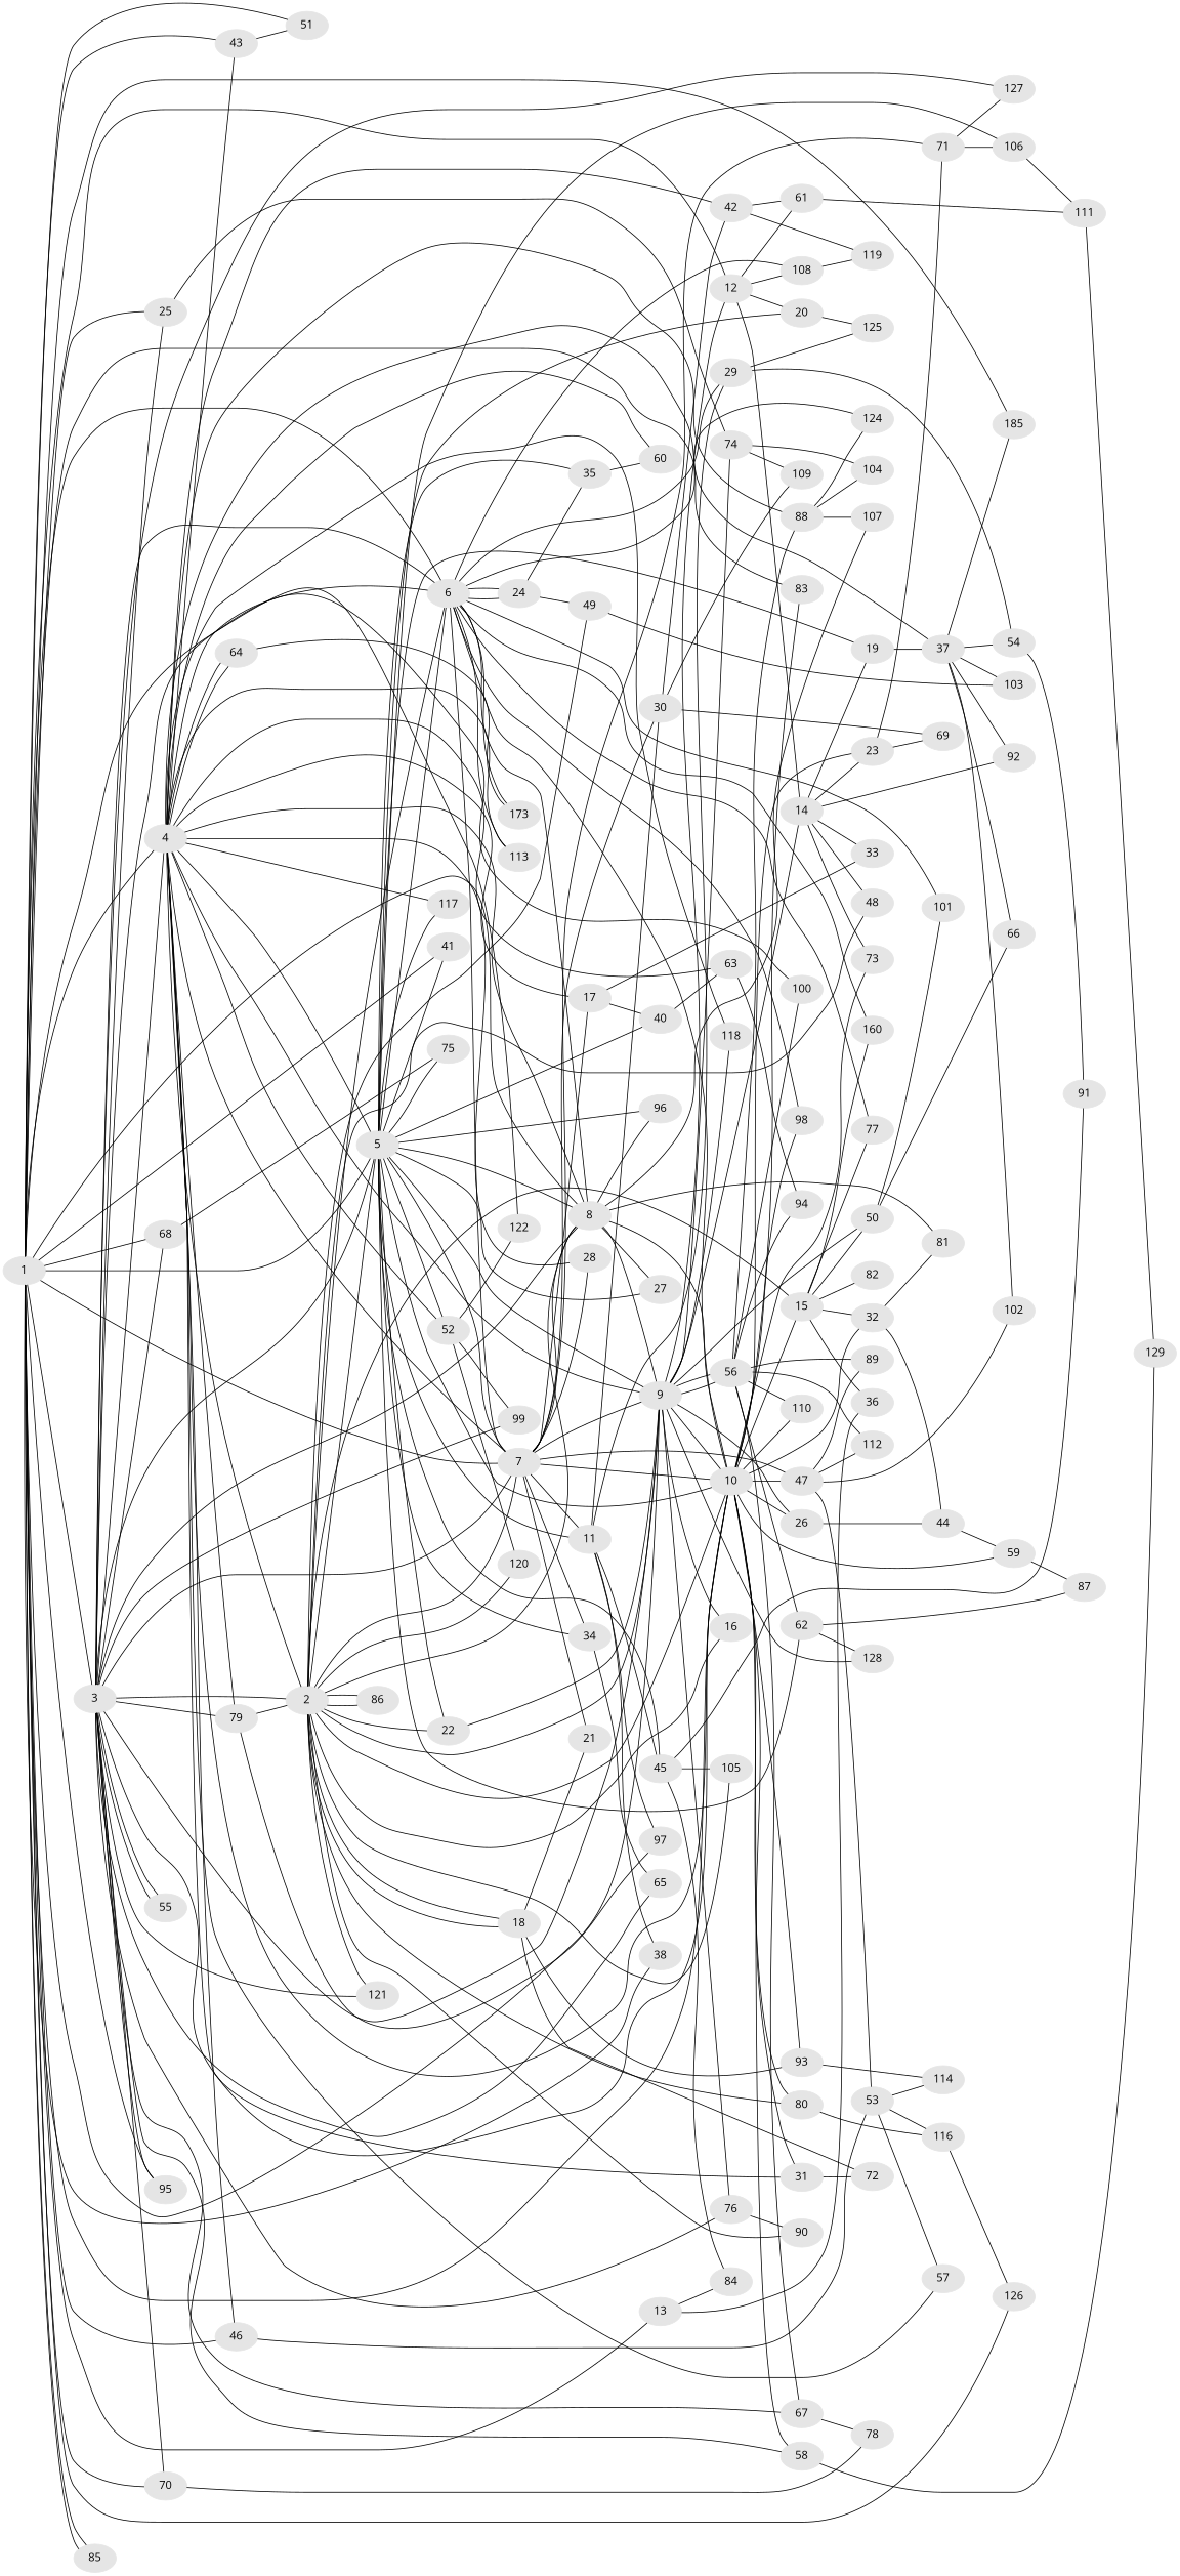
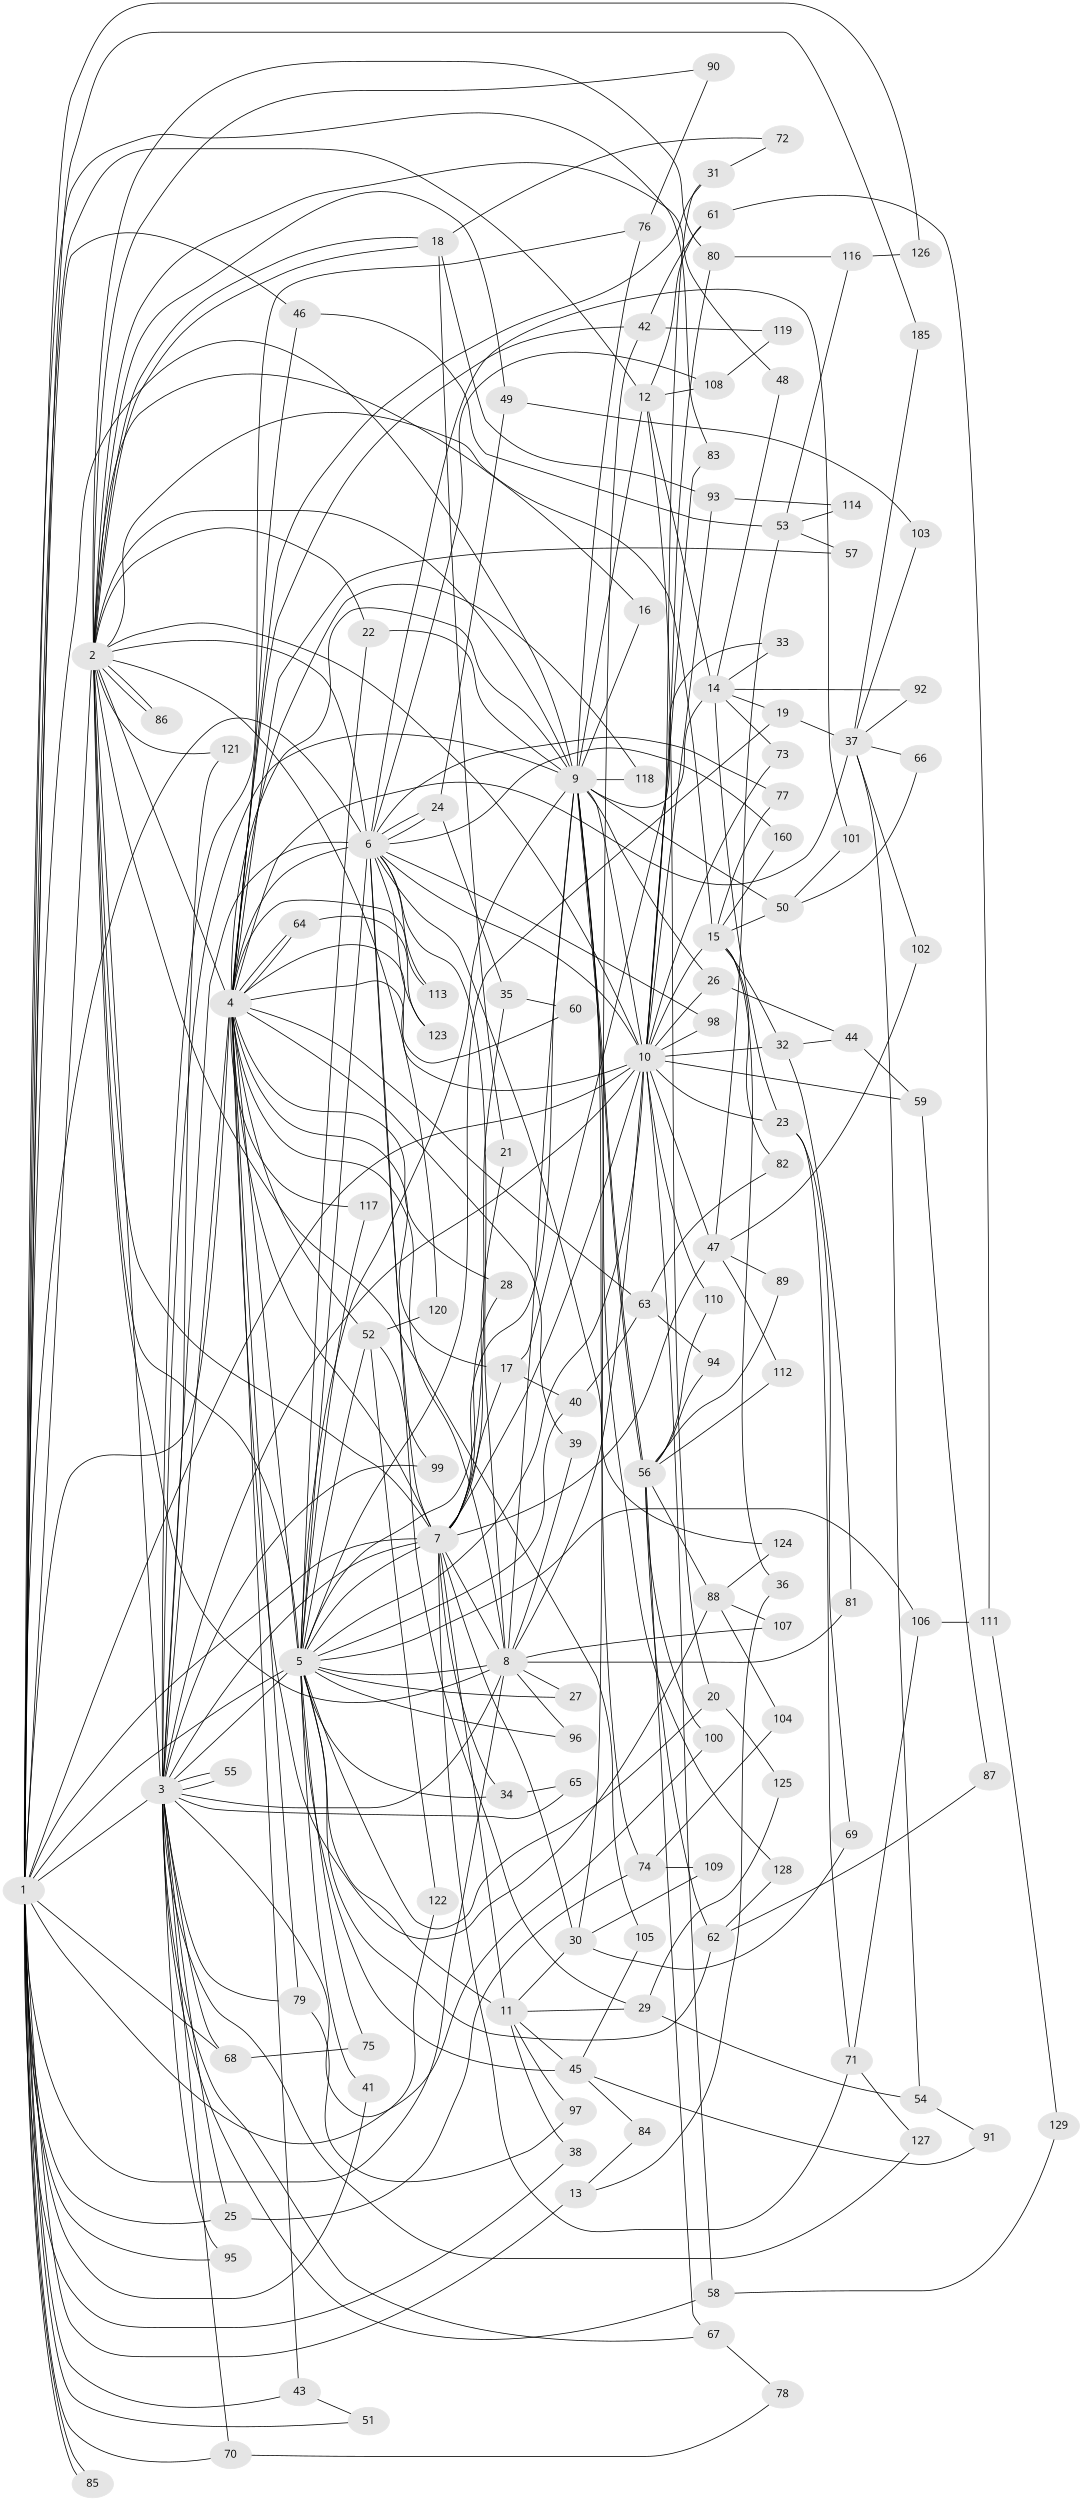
  graph {
    fontname="Open Sans"
    rankdir=LR
    node [color=gray90 fontname="Open Sans" style=filled]
    edge [fontname="Open Sans"]
    1
    2
    3
    4
    5
    6
    7
    8
    9
    10
    12
    13
    25
    38
    41
    43
    46
    51
    68
    70
    83
    85
    95
    n24 [label=185]
    122
    126
    15
    16
    18
    22
    48
    49
    80
    86
    90
    105
    120
    121
    55
    58
    65
    67
    76
    79
    99
    100
    127
    17
    28
    31
    37
+   39
    42
    52
    57
    60
    63
    64
    88
    113
    117
    118
    11
    19
    20
    27
    34
    35
    40
    45
    62
    75
    96
    106
    24
    29
    77
    98
    101
    108
-   123 [label=173]
+   123
    124
    n83 [label=160]
    21
    30
    47
    71
    81
    107
    14
    26
    50
    56
    74
    128
    23
    32
    59
    73
    93
    110
    61
    36
    84
    53
    78
    82
    72
    103
    116
    129
    97
    33
    92
    54
    66
    102
    119
    94
    104
    125
    91
    87
    111
    69
    109
    89
    112
    44
    114
-   79 -- 2
+   1 -- 2
    1 -- 3
    1 -- 4
    1 -- 5
    1 -- 6
    1 -- 7
    1 -- 8
    1 -- 9
    1 -- 10
    1 -- 12
    1 -- 13
    1 -- 25
    1 -- 38
    1 -- 41
    1 -- 43
    1 -- 46
    1 -- 51
    1 -- 68
    1 -- 70
    1 -- 83
    1 -- 85
    1 -- 85
    1 -- 95
    1 -- n24
    1 -- 122
    1 -- 126
    2 -- 3
    2 -- 4
    2 -- 5
    2 -- 6
    2 -- 7
    2 -- 8
    2 -- 9
    2 -- 10
    2 -- 15
    2 -- 16
    2 -- 18
    2 -- 18
    2 -- 22
    2 -- 48
    2 -- 49
    2 -- 80
    2 -- 86
    2 -- 86
    2 -- 90
    2 -- 105
    2 -- 120
    2 -- 121
    3 -- 4
    3 -- 5
    3 -- 6
    3 -- 7
    3 -- 8
    3 -- 9
    3 -- 10
    3 -- 25
    3 -- 68
    3 -- 70
    3 -- 95
    3 -- 121
    3 -- 55
    3 -- 55
    3 -- 58
    3 -- 65
    3 -- 67
    3 -- 76
    3 -- 79
    3 -- 99
    3 -- 100
    3 -- 127
    4 -- 5
    4 -- 6
    4 -- 7
    4 -- 8
    4 -- 9
    4 -- 10
    4 -- 43
    4 -- 46
    4 -- 79
    4 -- 17
    4 -- 28
    4 -- 31
    4 -- 37
+   4 -- 39
    4 -- 42
    4 -- 52
    4 -- 57
    4 -- 60
    4 -- 63
    4 -- 64
    4 -- 64
    4 -- 88
    4 -- 113
    4 -- 117
    4 -- 118
    5 -- 6
    5 -- 7
    5 -- 8
    5 -- 9
    5 -- 10
    5 -- 41
    5 -- 22
    5 -- 52
    5 -- 117
    5 -- 11
    5 -- 19
    5 -- 20
    5 -- 27
    5 -- 34
    5 -- 35
    5 -- 40
    5 -- 45
    5 -- 62
    5 -- 75
    5 -- 96
    5 -- 106
    6 -- 7
    6 -- 8
    6 -- 10
    6 -- 113
    6 -- 24
    6 -- 24
    6 -- 29
    6 -- 77
    6 -- 98
    6 -- 101
    6 -- 108
    6 -- 123
    6 -- 124
    6 -- n83
    7 -- 8
    7 -- 9
    7 -- 10
    7 -- 17
    7 -- 28
    7 -- 11
    7 -- 34
    7 -- 21
    7 -- 30
    7 -- 47
    7 -- 71
    8 -- 9
    8 -- 10
+   8 -- 39
    8 -- 27
    8 -- 96
    8 -- 81
    8 -- 107
    9 -- 10
    9 -- 12
    9 -- 16
    9 -- 76
    9 -- 118
    9 -- 14
    9 -- 26
    9 -- 50
    9 -- 56
    9 -- 56
    9 -- 74
    9 -- 128
    10 -- 83
    10 -- 15
    10 -- 80
    10 -- 58
    10 -- 31
    10 -- 98
    10 -- 47
    10 -- 26
    10 -- 23
    10 -- 32
    10 -- 59
    10 -- 73
    10 -- 93
    10 -- 110
    12 -- 20
    12 -- 108
    12 -- 14
    12 -- 61
    13 -- 36
    13 -- 84
    25 -- 74
    43 -- 51
    46 -- 53
    68 -- 75
    70 -- 78
    15 -- 77
    15 -- n83
    15 -- 50
    15 -- 32
    15 -- 36
    15 -- 82
    18 -- 21
    18 -- 93
    18 -- 72
    22 -- 9
    49 -- 103
    80 -- 116
    58 -- 129
    67 -- 78
    76 -- 90
    79 -- 97
    17 -- 40
    17 -- 33
    31 -- 72
    37 -- n24
    37 -- 103
    37 -- 92
    37 -- 54
    37 -- 66
    37 -- 102
    42 -- 61
    42 -- 119
    52 -- 122
    52 -- 120
    52 -- 99
+   63 -- 82
    63 -- 94
    64 -- 123
    88 -- 124
    88 -- 107
    88 -- 104
    11 -- 38
    11 -- 45
    11 -- 29
    11 -- 30
    11 -- 97
    19 -- 37
    20 -- 125
    34 -- 65
    35 -- 60
    40 -- 63
    45 -- 105
    45 -- 84
    45 -- 91
    62 -- 128
    62 -- 87
    106 -- 111
    24 -- 49
    24 -- 35
    29 -- 54
    29 -- 125
    108 -- 119
    30 -- 42
    30 -- 69
    30 -- 109
    47 -- 53
    47 -- 102
    47 -- 89
    47 -- 112
    71 -- 127
    71 -- 106
    14 -- 48
    14 -- 19
    14 -- 23
    14 -- 73
    14 -- 33
    14 -- 92
    26 -- 44
    50 -- 101
    50 -- 66
    56 -- 67
    56 -- 100
    56 -- 88
    56 -- 62
    56 -- 110
    56 -- 94
    56 -- 89
    56 -- 112
    74 -- 104
    74 -- 109
    23 -- 71
    23 -- 69
    32 -- 81
    32 -- 44
    59 -- 87
    93 -- 114
    61 -- 111
    53 -- 57
    53 -- 116
    53 -- 114
    116 -- 126
    54 -- 91
    111 -- 129
    44 -- 59
  }
